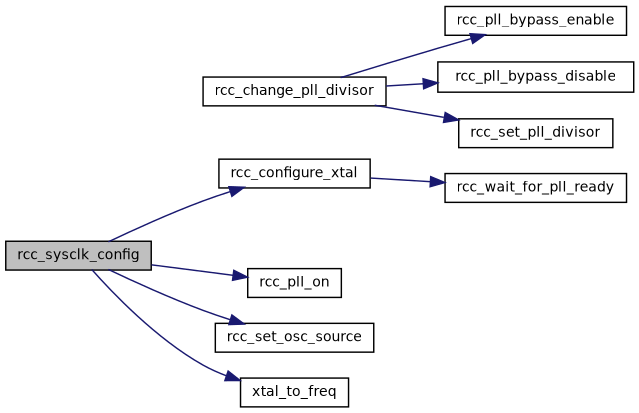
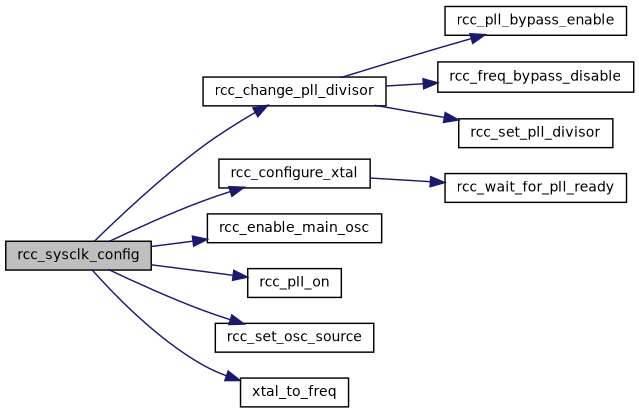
  digraph {
    rankdir=LR
    node [color=black fillcolor=white fontname=Helvetica fontsize=10 shape=record style=filled]
    edge [color=midnightblue fontname=Helvetica fontsize=10 labelfontname=Helvetica labelfontsize=10 style=solid]
    n1 [fillcolor=grey75 fontcolor=black height=0.2 label=rcc_sysclk_config width=0.4]
    n2 [height=0.2 label=rcc_change_pll_divisor width=0.4]
    n3 [height=0.2 label=rcc_configure_xtal width=0.4]
+   n4 [height=0.2 label=rcc_enable_main_osc width=0.4]
    n5 [height=0.2 label=rcc_pll_on width=0.4]
    n6 [height=0.2 label=rcc_set_osc_source width=0.4]
    n7 [height=0.2 label=xtal_to_freq width=0.4]
    n8 [height=0.2 label=rcc_pll_bypass_enable width=0.4]
-   n9 [height=0.2 label=rcc_pll_bypass_disable width=0.4]
+   n9 [height=0.2 label=rcc_freq_bypass_disable width=0.4]
    n10 [height=0.2 label=rcc_set_pll_divisor width=0.4]
    n11 [height=0.2 label=rcc_wait_for_pll_ready width=0.4]
+   n1 -> n2
    n1 -> n3
+   n1 -> n4
    n1 -> n5
    n1 -> n6
    n1 -> n7
    n2 -> n8
    n2 -> n9
    n2 -> n10
    n3 -> n11
  }
